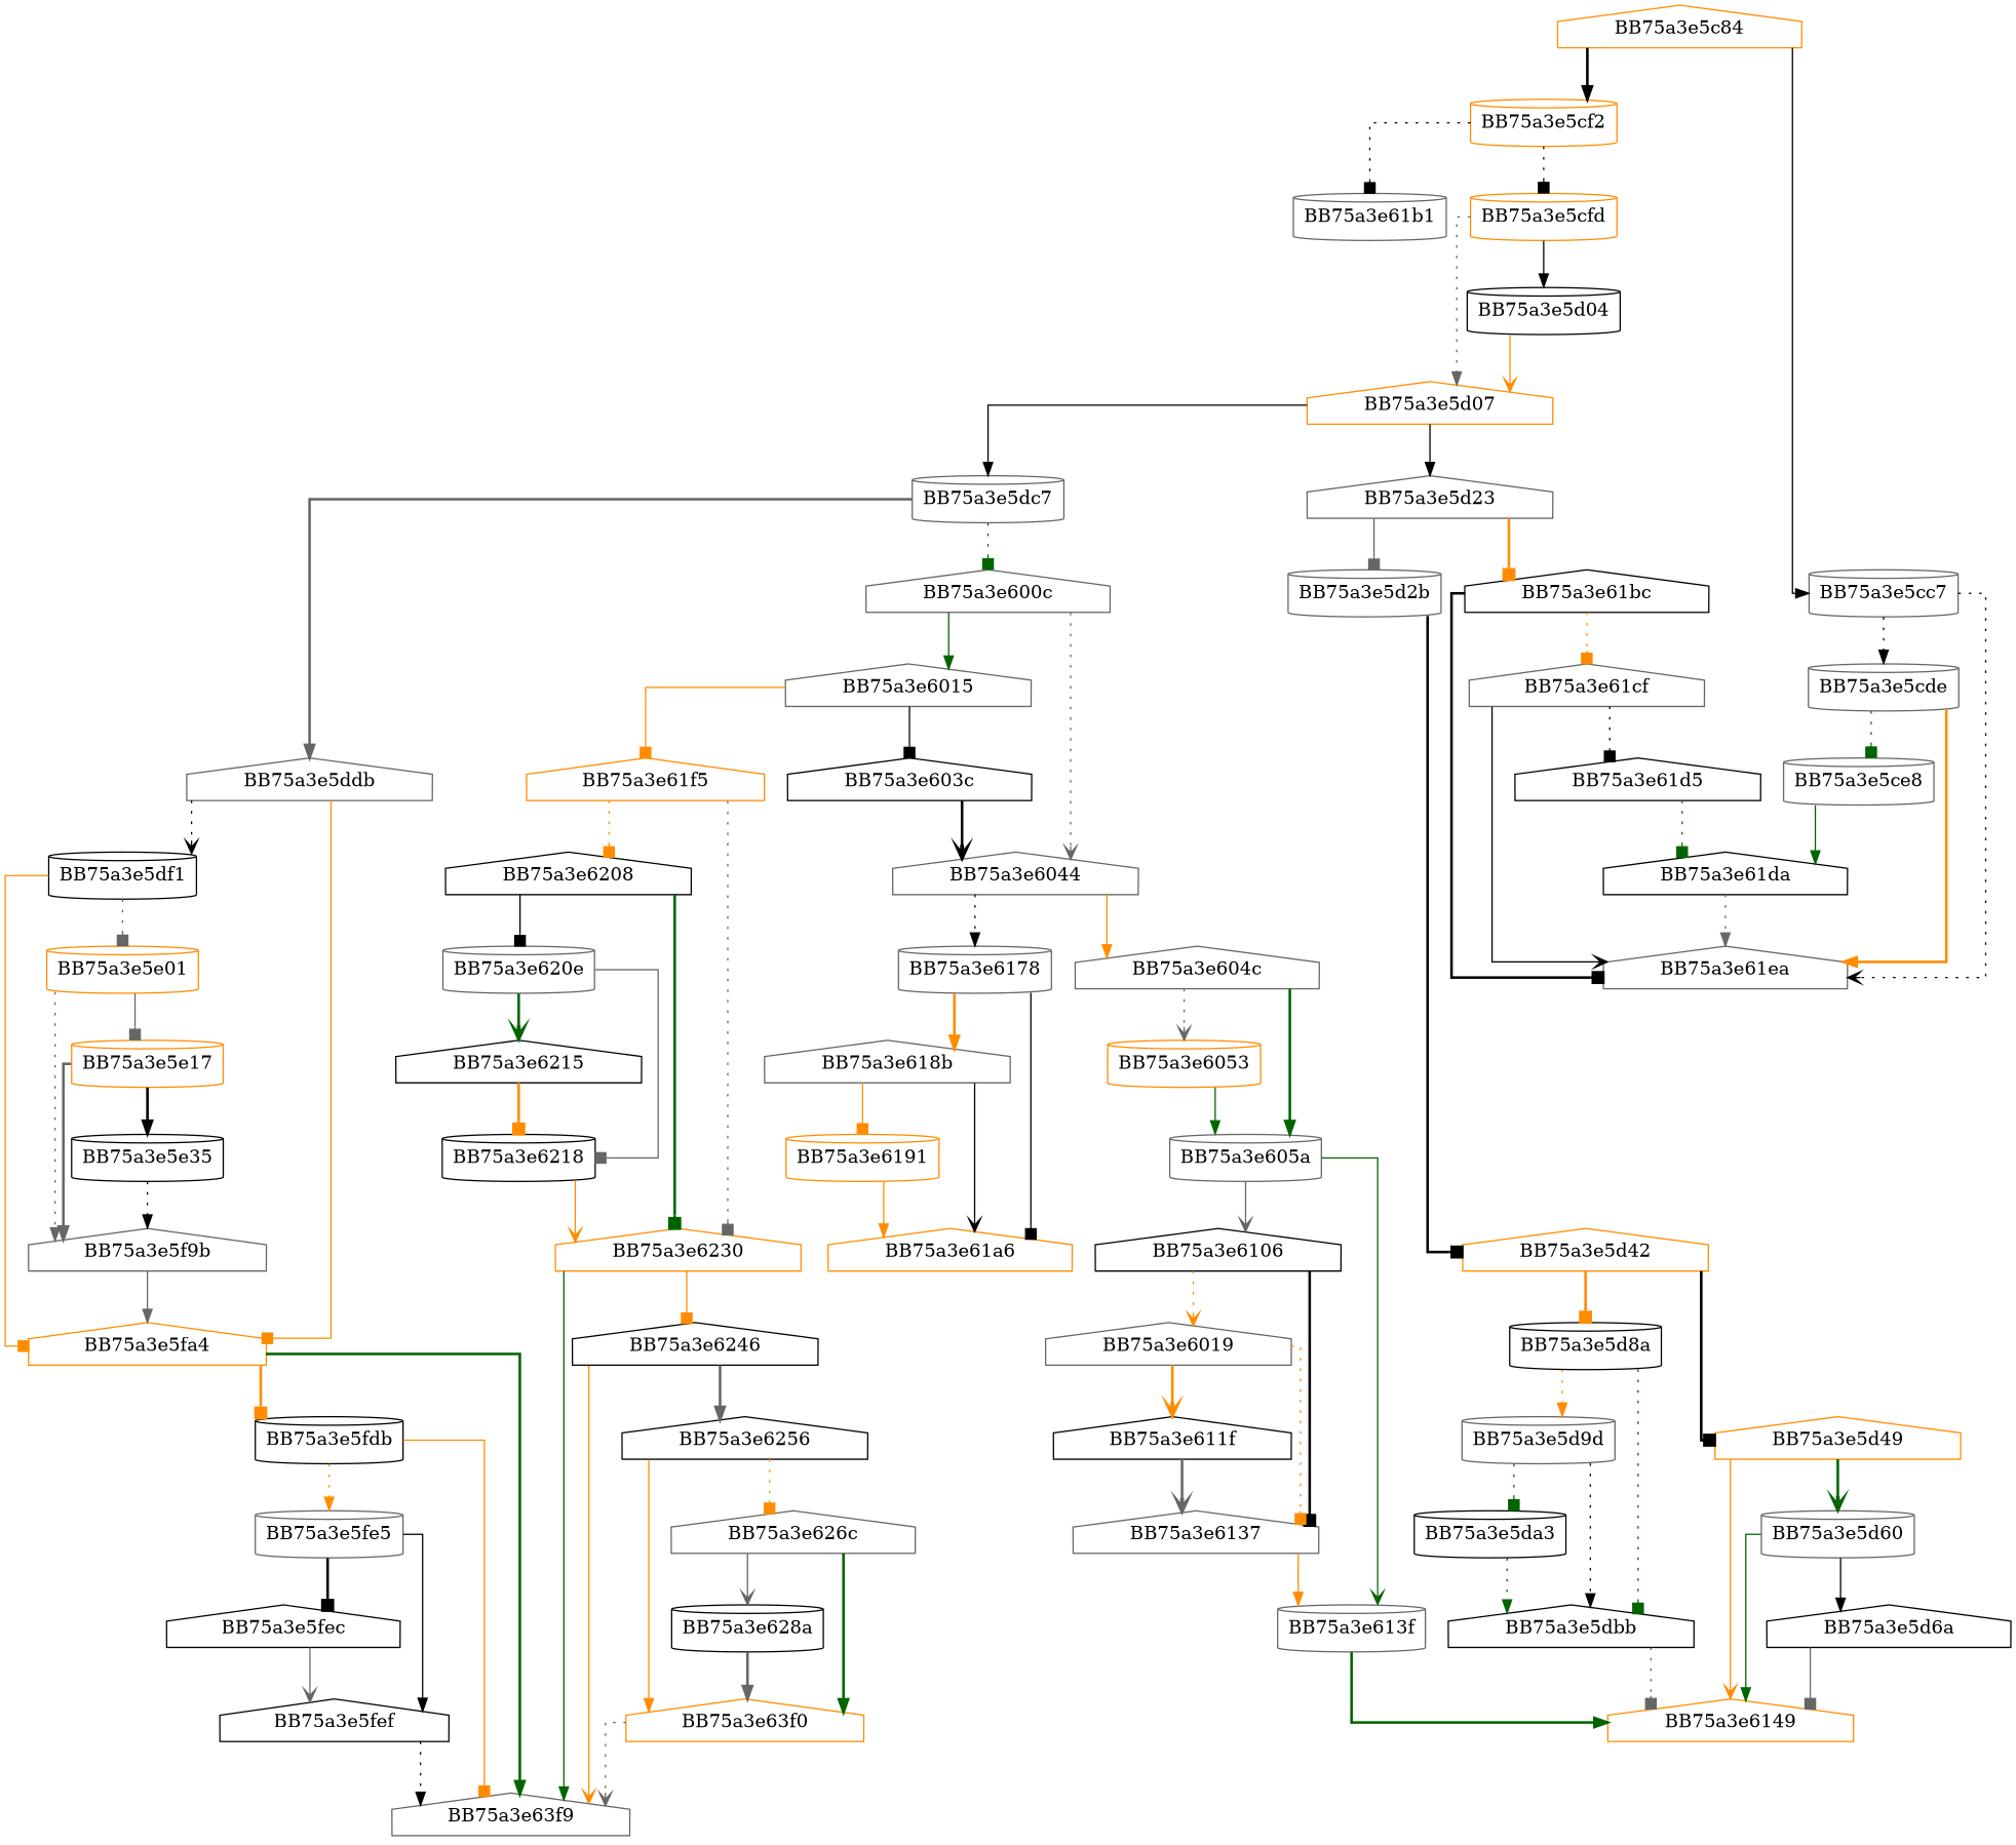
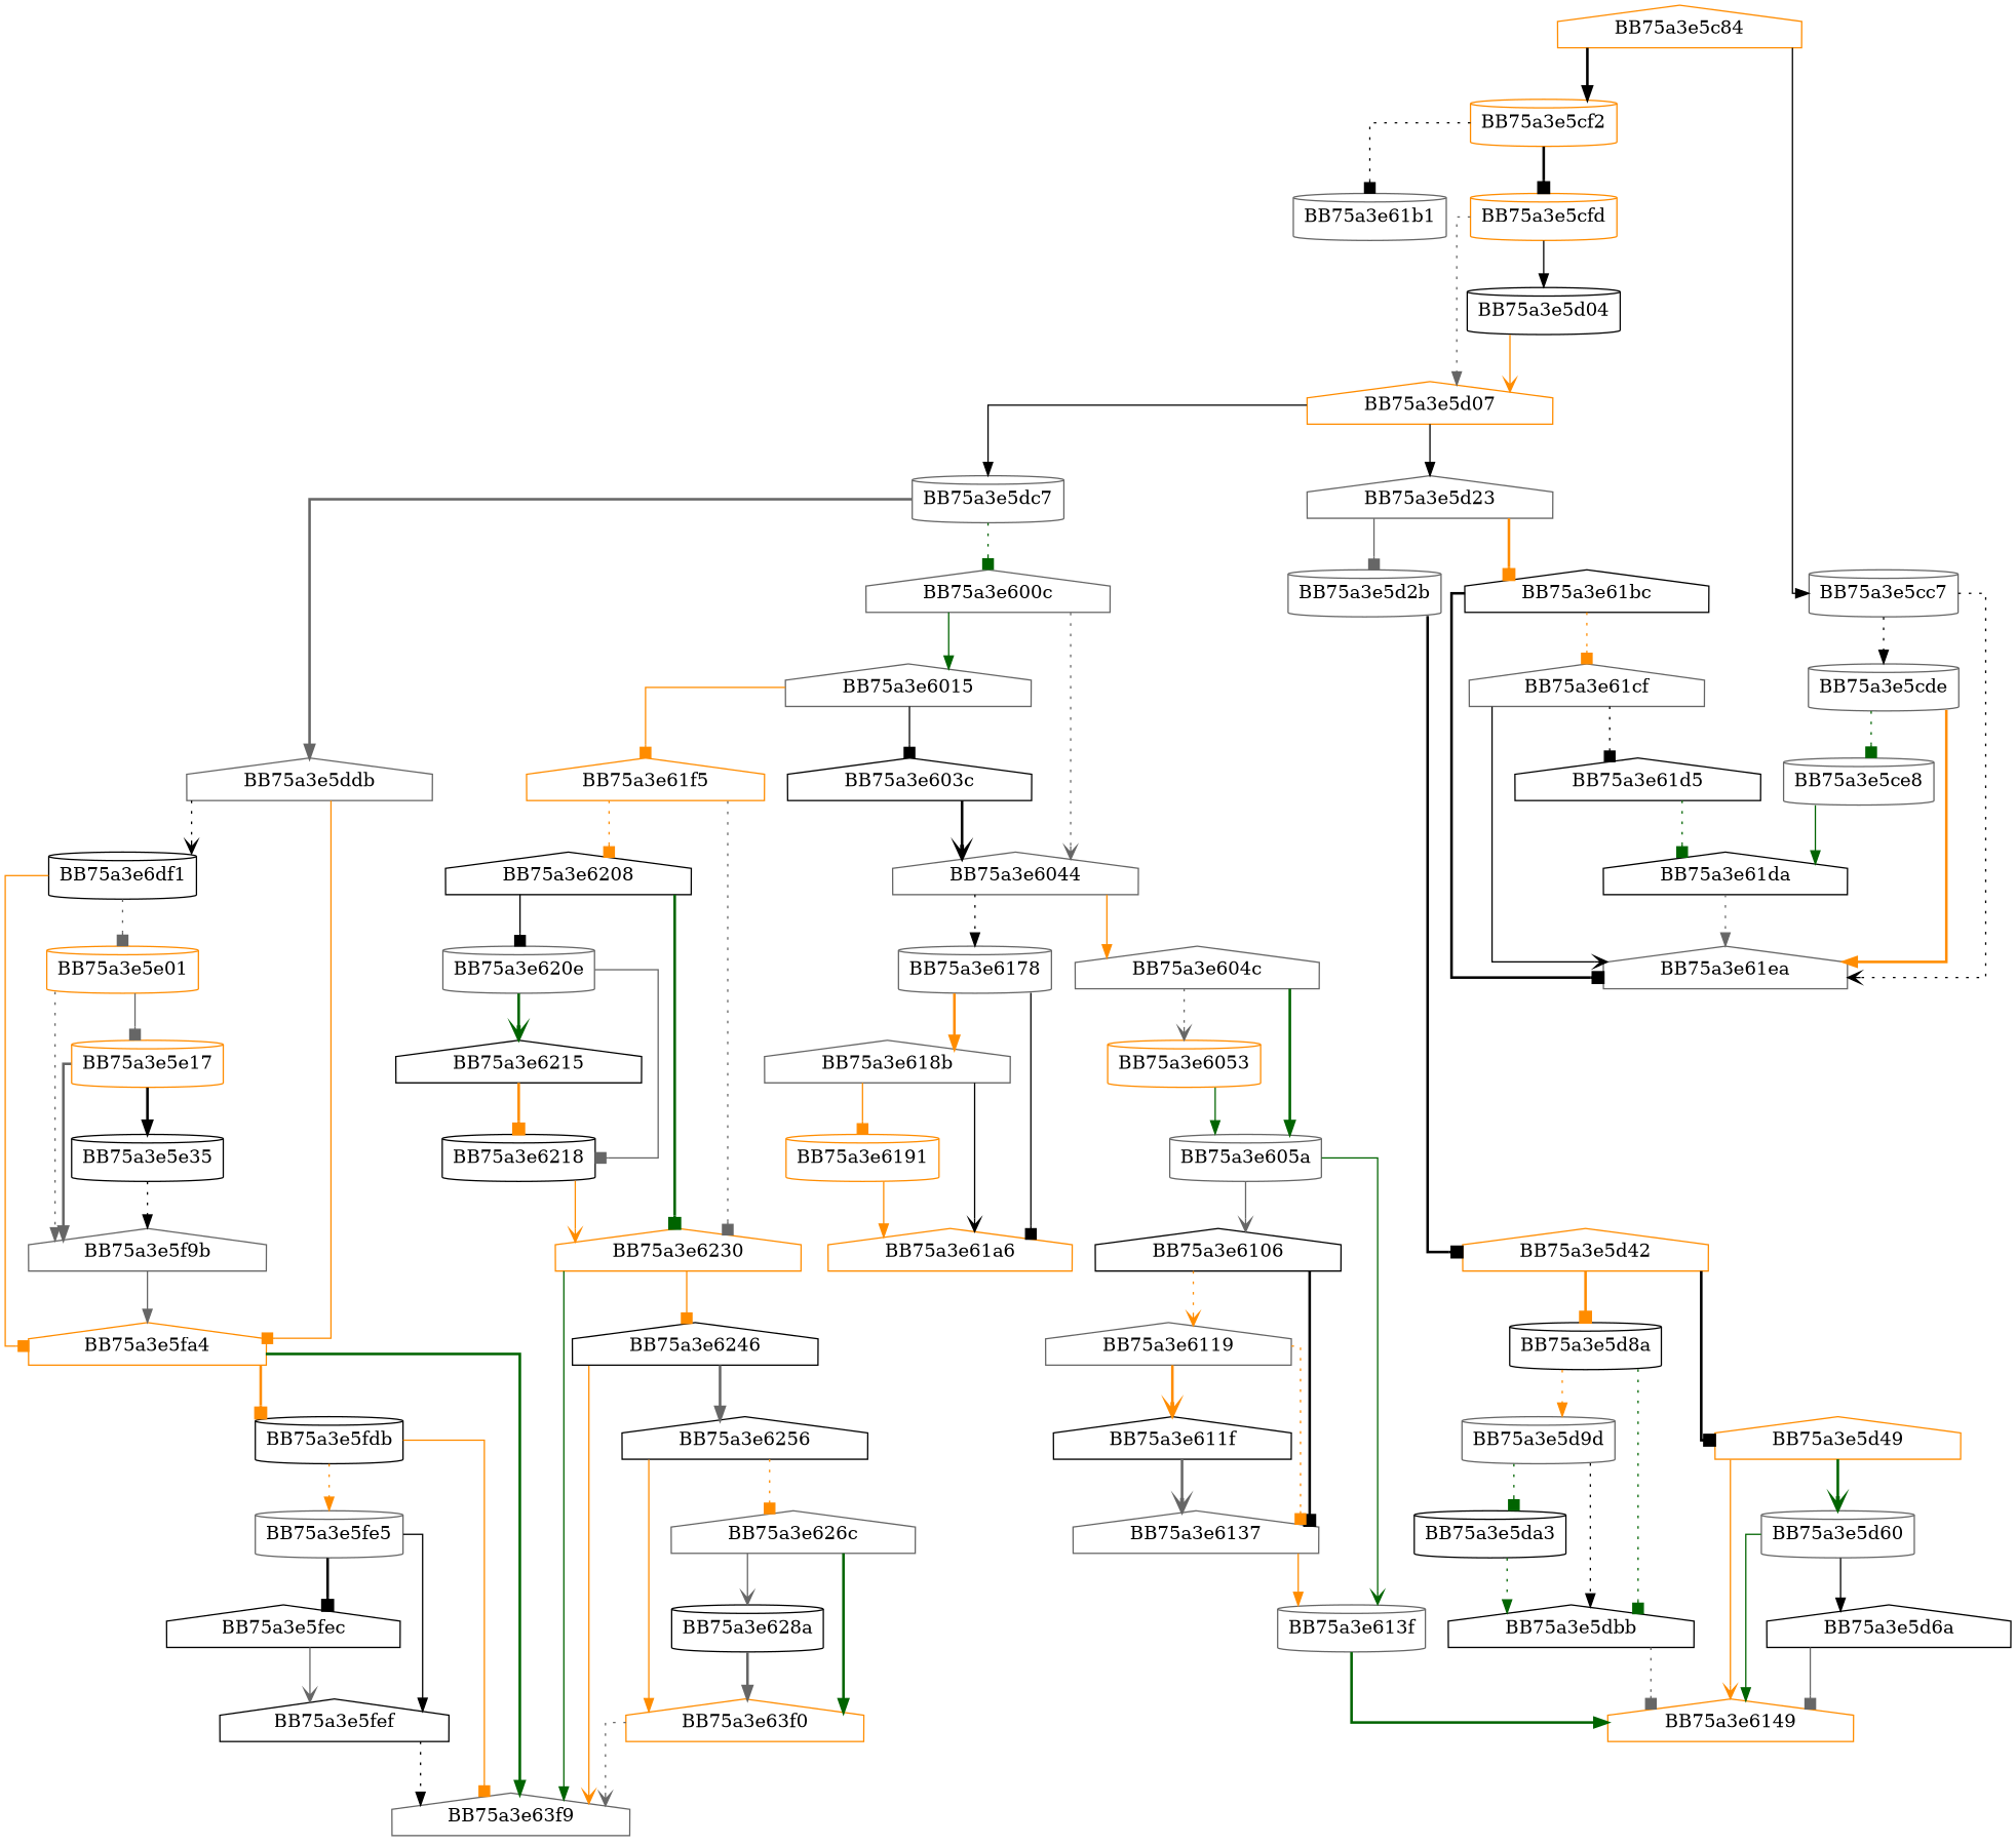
  digraph {
    splines=ortho
    node [color=gray40 shape=house]
    edge [arrowhead=normal color=black style=solid]
    BB75a3e5c84 [color=darkorange]
    BB75a3e5cf2 [color=darkorange shape=cylinder]
    BB75a3e5cc7 [shape=cylinder]
    BB75a3e61b1 [shape=cylinder]
    BB75a3e5cfd [color=darkorange shape=cylinder]
    BB75a3e61ea
    BB75a3e5cde [shape=cylinder]
    BB75a3e5d07 [color=darkorange]
    BB75a3e5d04 [color=black shape=cylinder]
    BB75a3e5ce8 [shape=cylinder]
    BB75a3e61da [color=black]
    BB75a3e5dc7 [shape=cylinder]
    BB75a3e5d23
    BB75a3e600c
    BB75a3e5ddb
    BB75a3e61bc [color=black]
    BB75a3e5d2b [shape=cylinder]
    BB75a3e6044
    BB75a3e6015
    BB75a3e5fa4 [color=darkorange]
-   BB75a3e5df1 [color=black shape=cylinder]
+   BB75a3e5df1 [color=black shape=cylinder label=BB75a3e6df1]
    BB75a3e61cf
    BB75a3e5d42 [color=darkorange]
    BB75a3e61d5 [color=black]
    BB75a3e6149 [color=darkorange]
    BB75a3e5d8a [color=black shape=cylinder]
    BB75a3e5d49 [color=darkorange]
    BB75a3e5dbb [color=black]
    BB75a3e5d9d [shape=cylinder]
    BB75a3e5d60 [shape=cylinder]
    BB75a3e5da3 [color=black shape=cylinder]
    BB75a3e5d6a [color=black]
    BB75a3e6178 [shape=cylinder]
    BB75a3e604c
    BB75a3e61f5 [color=darkorange]
    BB75a3e603c [color=black]
    BB75a3e63f9
    BB75a3e5fdb [color=black shape=cylinder]
    BB75a3e5e01 [color=darkorange shape=cylinder]
    BB75a3e5fe5 [shape=cylinder]
    BB75a3e5f9b
    BB75a3e5e17 [color=darkorange shape=cylinder]
    BB75a3e5e35 [color=black shape=cylinder]
    BB75a3e5fef [color=black]
    BB75a3e5fec [color=black]
    BB75a3e61a6 [color=darkorange]
    BB75a3e618b
    BB75a3e605a [shape=cylinder]
    BB75a3e6053 [color=darkorange shape=cylinder]
    BB75a3e6230 [color=darkorange]
    BB75a3e6208 [color=black]
    BB75a3e6246 [color=black]
    BB75a3e620e [shape=cylinder]
    BB75a3e6191 [color=darkorange shape=cylinder]
    BB75a3e613f [shape=cylinder]
    BB75a3e6106 [color=black]
    BB75a3e6137
-   BB75a3e6119 [label=BB75a3e6019]
+   BB75a3e6119
    BB75a3e611f [color=black]
    BB75a3e6256 [color=black]
    BB75a3e6218 [color=black shape=cylinder]
    BB75a3e6215 [color=black]
    BB75a3e63f0 [color=darkorange]
    BB75a3e626c
    BB75a3e628a [color=black shape=cylinder]
    BB75a3e5c84 -> BB75a3e5cf2 [style=bold]
    BB75a3e5c84 -> BB75a3e5cc7
    BB75a3e5cf2 -> BB75a3e61b1 [arrowhead=box style=dotted]
-   BB75a3e5cf2 -> BB75a3e5cfd [arrowhead=box style=dotted]
+   BB75a3e5cf2 -> BB75a3e5cfd [arrowhead=box style=bold]
    BB75a3e5cc7 -> BB75a3e61ea [arrowhead=vee style=dotted]
    BB75a3e5cc7 -> BB75a3e5cde [style=dotted]
    BB75a3e5cfd -> BB75a3e5d07 [color=gray40 style=dotted]
    BB75a3e5cfd -> BB75a3e5d04
    BB75a3e5cde -> BB75a3e61ea [color=darkorange style=bold]
    BB75a3e5cde -> BB75a3e5ce8 [arrowhead=box color=darkgreen style=dotted]
    BB75a3e5d07 -> BB75a3e5dc7
    BB75a3e5d07 -> BB75a3e5d23
    BB75a3e5d04 -> BB75a3e5d07 [arrowhead=vee color=darkorange]
    BB75a3e5ce8 -> BB75a3e61da [color=darkgreen]
    BB75a3e61da -> BB75a3e61ea [color=gray40 style=dotted]
    BB75a3e5dc7 -> BB75a3e600c [arrowhead=box color=darkgreen style=dotted]
    BB75a3e5dc7 -> BB75a3e5ddb [color=gray40 style=bold]
    BB75a3e5d23 -> BB75a3e61bc [arrowhead=box color=darkorange style=bold]
    BB75a3e5d23 -> BB75a3e5d2b [arrowhead=box color=gray40]
    BB75a3e600c -> BB75a3e6044 [arrowhead=vee color=gray40 style=dotted]
    BB75a3e600c -> BB75a3e6015 [color=darkgreen]
    BB75a3e5ddb -> BB75a3e5fa4 [arrowhead=box color=darkorange]
    BB75a3e5ddb -> BB75a3e5df1 [arrowhead=vee style=dotted]
    BB75a3e61bc -> BB75a3e61ea [arrowhead=box style=bold]
    BB75a3e61bc -> BB75a3e61cf [arrowhead=box color=darkorange style=dotted]
    BB75a3e5d2b -> BB75a3e5d42 [arrowhead=box style=bold]
    BB75a3e6044 -> BB75a3e6178 [style=dotted]
    BB75a3e6044 -> BB75a3e604c [color=darkorange]
    BB75a3e6015 -> BB75a3e61f5 [arrowhead=box color=darkorange]
    BB75a3e6015 -> BB75a3e603c [arrowhead=box]
    BB75a3e5fa4 -> BB75a3e63f9 [color=darkgreen style=bold]
    BB75a3e5fa4 -> BB75a3e5fdb [arrowhead=box color=darkorange style=bold]
    BB75a3e5df1 -> BB75a3e5fa4 [arrowhead=box color=darkorange]
    BB75a3e5df1 -> BB75a3e5e01 [arrowhead=box color=gray40 style=dotted]
    BB75a3e61cf -> BB75a3e61ea [arrowhead=vee]
    BB75a3e61cf -> BB75a3e61d5 [arrowhead=box style=dotted]
    BB75a3e5d42 -> BB75a3e5d8a [arrowhead=box color=darkorange style=bold]
    BB75a3e5d42 -> BB75a3e5d49 [arrowhead=box style=bold]
    BB75a3e61d5 -> BB75a3e61da [arrowhead=box color=darkgreen style=dotted]
    BB75a3e5d8a -> BB75a3e5dbb [arrowhead=box color=darkgreen style=dotted]
    BB75a3e5d8a -> BB75a3e5d9d [color=darkorange style=dotted]
    BB75a3e5d49 -> BB75a3e6149 [arrowhead=vee color=darkorange]
    BB75a3e5d49 -> BB75a3e5d60 [arrowhead=vee color=darkgreen style=bold]
    BB75a3e5dbb -> BB75a3e6149 [arrowhead=box color=gray40 style=dotted]
    BB75a3e5d9d -> BB75a3e5dbb [style=dotted]
    BB75a3e5d9d -> BB75a3e5da3 [arrowhead=box color=darkgreen style=dotted]
    BB75a3e5d60 -> BB75a3e6149 [color=darkgreen]
    BB75a3e5d60 -> BB75a3e5d6a
    BB75a3e5da3 -> BB75a3e5dbb [color=darkgreen style=dotted]
    BB75a3e5d6a -> BB75a3e6149 [arrowhead=box color=gray40]
    BB75a3e6178 -> BB75a3e61a6 [arrowhead=box]
    BB75a3e6178 -> BB75a3e618b [color=darkorange style=bold]
    BB75a3e604c -> BB75a3e605a [color=darkgreen style=bold]
    BB75a3e604c -> BB75a3e6053 [arrowhead=vee color=gray40 style=dotted]
    BB75a3e61f5 -> BB75a3e6230 [arrowhead=box color=gray40 style=dotted]
    BB75a3e61f5 -> BB75a3e6208 [arrowhead=box color=darkorange style=dotted]
    BB75a3e603c -> BB75a3e6044 [arrowhead=vee style=bold]
    BB75a3e5fdb -> BB75a3e63f9 [arrowhead=box color=darkorange]
    BB75a3e5fdb -> BB75a3e5fe5 [color=darkorange style=dotted]
    BB75a3e5e01 -> BB75a3e5f9b [color=gray40 style=dotted]
    BB75a3e5e01 -> BB75a3e5e17 [arrowhead=box color=gray40]
    BB75a3e5fe5 -> BB75a3e5fef
    BB75a3e5fe5 -> BB75a3e5fec [arrowhead=box style=bold]
    BB75a3e5f9b -> BB75a3e5fa4 [color=gray40]
    BB75a3e5e17 -> BB75a3e5f9b [color=gray40 style=bold]
    BB75a3e5e17 -> BB75a3e5e35 [style=bold]
    BB75a3e5e35 -> BB75a3e5f9b [style=dotted]
    BB75a3e5fef -> BB75a3e63f9 [style=dotted]
    BB75a3e5fec -> BB75a3e5fef [arrowhead=vee color=gray40]
    BB75a3e618b -> BB75a3e61a6 [arrowhead=vee]
    BB75a3e618b -> BB75a3e6191 [arrowhead=box color=darkorange]
    BB75a3e605a -> BB75a3e613f [arrowhead=vee color=darkgreen]
    BB75a3e605a -> BB75a3e6106 [arrowhead=vee color=gray40]
    BB75a3e6053 -> BB75a3e605a [color=darkgreen]
    BB75a3e6230 -> BB75a3e63f9 [color=darkgreen]
    BB75a3e6230 -> BB75a3e6246 [arrowhead=box color=darkorange]
    BB75a3e6208 -> BB75a3e6230 [arrowhead=box color=darkgreen style=bold]
    BB75a3e6208 -> BB75a3e620e [arrowhead=box]
    BB75a3e6246 -> BB75a3e63f9 [arrowhead=vee color=darkorange]
    BB75a3e6246 -> BB75a3e6256 [color=gray40 style=bold]
    BB75a3e620e -> BB75a3e6218 [arrowhead=box color=gray40]
    BB75a3e620e -> BB75a3e6215 [arrowhead=vee color=darkgreen style=bold]
    BB75a3e6191 -> BB75a3e61a6 [color=darkorange]
    BB75a3e613f -> BB75a3e6149 [color=darkgreen style=bold]
    BB75a3e6106 -> BB75a3e6137 [arrowhead=box style=bold]
    BB75a3e6106 -> BB75a3e6119 [arrowhead=vee color=darkorange style=dotted]
    BB75a3e6137 -> BB75a3e613f [color=darkorange]
    BB75a3e6119 -> BB75a3e6137 [arrowhead=box color=darkorange style=dotted]
    BB75a3e6119 -> BB75a3e611f [arrowhead=vee color=darkorange style=bold]
    BB75a3e611f -> BB75a3e6137 [arrowhead=vee color=gray40 style=bold]
    BB75a3e6256 -> BB75a3e63f0 [color=darkorange]
    BB75a3e6256 -> BB75a3e626c [arrowhead=box color=darkorange style=dotted]
    BB75a3e6218 -> BB75a3e6230 [arrowhead=vee color=darkorange]
    BB75a3e6215 -> BB75a3e6218 [arrowhead=box color=darkorange style=bold]
    BB75a3e63f0 -> BB75a3e63f9 [arrowhead=vee color=gray40 style=dotted]
    BB75a3e626c -> BB75a3e63f0 [color=darkgreen style=bold]
    BB75a3e626c -> BB75a3e628a [arrowhead=vee color=gray40]
    BB75a3e628a -> BB75a3e63f0 [color=gray40 style=bold]
  }
